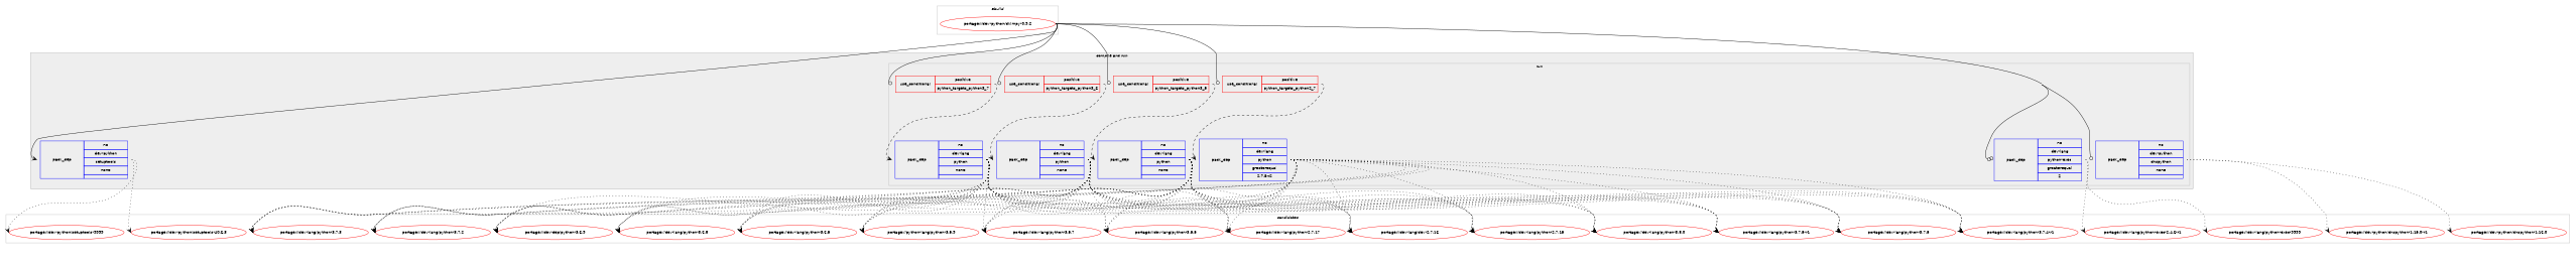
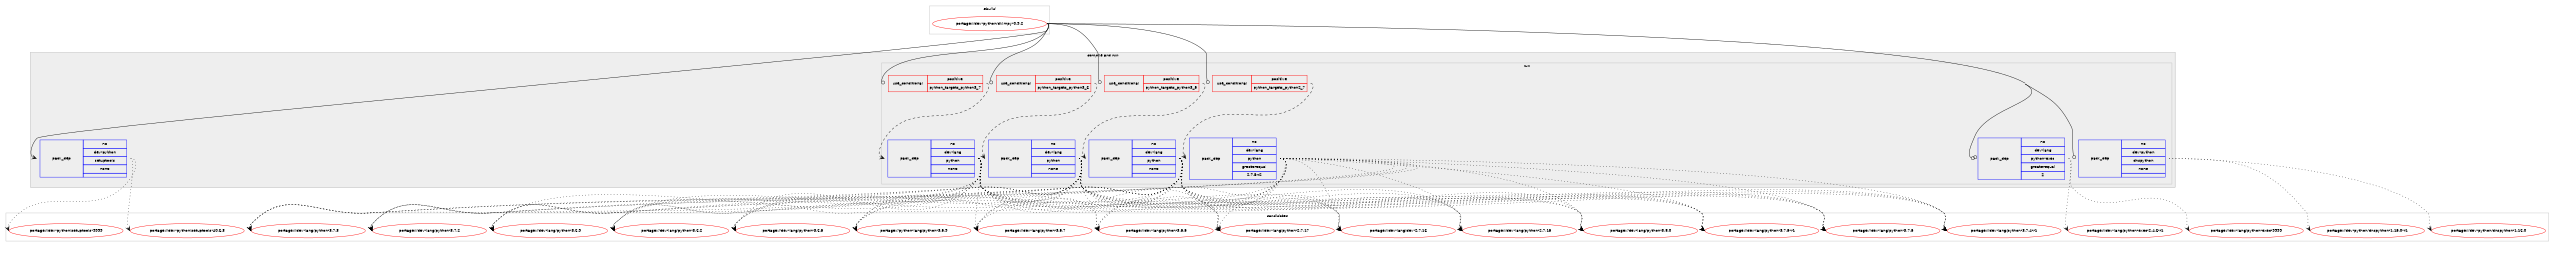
  digraph {
    compound=true
    concentrate=true
    fontname=Helvetica
    fontsize=10
    newrank=true
    rankdir=TB
    ranksep=1.5
    node [color=red fontname=Helvetica fontsize=10]
    edge [arrowhead=vee headport=w style=dotted tailport=e weight=100]
    n1 [label="portage://dev-python/dkimpy-0.9.2" width=4]
    n2 [color=blue label=<<TABLE BORDER="0" CELLBORDER="1" CELLSPACING="0" CELLPADDING="4" WIDTH="220"><TR><TD ROWSPAN="6" CELLPADDING="30">pack_dep</TD></TR><TR><TD WIDTH="110">no</TD></TR><TR><TD>dev-python</TD></TR><TR><TD>setuptools</TD></TR><TR><TD>none</TD></TR><TR><TD></TD></TR></TABLE>> shape=none]
    n3 [color=blue label=<<TABLE BORDER="0" CELLBORDER="1" CELLSPACING="0" CELLPADDING="4" WIDTH="220"><TR><TD ROWSPAN="6" CELLPADDING="30">pack_dep</TD></TR><TR><TD WIDTH="110">no</TD></TR><TR><TD>dev-lang</TD></TR><TR><TD>python</TD></TR><TR><TD>greaterequal</TD></TR><TR><TD>2.7.5-r2</TD></TR></TABLE>> shape=none]
    n4 [label=<<TABLE BORDER="0" CELLBORDER="1" CELLSPACING="0" CELLPADDING="4"><TR><TD ROWSPAN="3" CELLPADDING="10">use_conditional</TD></TR><TR><TD>positive</TD></TR><TR><TD>python_targets_python2_7</TD></TR></TABLE>> shape=none]
    n5 [color=blue label=<<TABLE BORDER="0" CELLBORDER="1" CELLSPACING="0" CELLPADDING="4" WIDTH="220"><TR><TD ROWSPAN="6" CELLPADDING="30">pack_dep</TD></TR><TR><TD WIDTH="110">no</TD></TR><TR><TD>dev-lang</TD></TR><TR><TD>python</TD></TR><TR><TD>none</TD></TR><TR><TD></TD></TR></TABLE>> shape=none]
    n6 [label=<<TABLE BORDER="0" CELLBORDER="1" CELLSPACING="0" CELLPADDING="4"><TR><TD ROWSPAN="3" CELLPADDING="10">use_conditional</TD></TR><TR><TD>positive</TD></TR><TR><TD>python_targets_python3_5</TD></TR></TABLE>> shape=none]
    n7 [color=blue label=<<TABLE BORDER="0" CELLBORDER="1" CELLSPACING="0" CELLPADDING="4" WIDTH="220"><TR><TD ROWSPAN="6" CELLPADDING="30">pack_dep</TD></TR><TR><TD WIDTH="110">no</TD></TR><TR><TD>dev-lang</TD></TR><TR><TD>python</TD></TR><TR><TD>none</TD></TR><TR><TD></TD></TR></TABLE>> shape=none]
    n8 [label=<<TABLE BORDER="0" CELLBORDER="1" CELLSPACING="0" CELLPADDING="4"><TR><TD ROWSPAN="3" CELLPADDING="10">use_conditional</TD></TR><TR><TD>positive</TD></TR><TR><TD>python_targets_python3_6</TD></TR></TABLE>> shape=none]
    n9 [color=blue label=<<TABLE BORDER="0" CELLBORDER="1" CELLSPACING="0" CELLPADDING="4" WIDTH="220"><TR><TD ROWSPAN="6" CELLPADDING="30">pack_dep</TD></TR><TR><TD WIDTH="110">no</TD></TR><TR><TD>dev-lang</TD></TR><TR><TD>python</TD></TR><TR><TD>none</TD></TR><TR><TD></TD></TR></TABLE>> shape=none]
    n10 [label=<<TABLE BORDER="0" CELLBORDER="1" CELLSPACING="0" CELLPADDING="4"><TR><TD ROWSPAN="3" CELLPADDING="10">use_conditional</TD></TR><TR><TD>positive</TD></TR><TR><TD>python_targets_python3_7</TD></TR></TABLE>> shape=none]
    n11 [color=blue label=<<TABLE BORDER="0" CELLBORDER="1" CELLSPACING="0" CELLPADDING="4" WIDTH="220"><TR><TD ROWSPAN="6" CELLPADDING="30">pack_dep</TD></TR><TR><TD WIDTH="110">no</TD></TR><TR><TD>dev-lang</TD></TR><TR><TD>python-exec</TD></TR><TR><TD>greaterequal</TD></TR><TR><TD>2</TD></TR></TABLE>> shape=none]
    n12 [color=blue label=<<TABLE BORDER="0" CELLBORDER="1" CELLSPACING="0" CELLPADDING="4" WIDTH="220"><TR><TD ROWSPAN="6" CELLPADDING="30">pack_dep</TD></TR><TR><TD WIDTH="110">no</TD></TR><TR><TD>dev-python</TD></TR><TR><TD>dnspython</TD></TR><TR><TD>none</TD></TR><TR><TD></TD></TR></TABLE>> shape=none]
    n13 [label="portage://dev-python/setuptools-40.6.3" width=4]
    n14 [label="portage://dev-python/setuptools-9999" width=4]
    n15 [label="portage://dev-lang/python-2.7.15" width=4]
    n16 [label="portage://dev-lang/dev-2.7.16" width=4]
    n17 [label="portage://dev-lang/python-2.7.17" width=4]
    n18 [label="portage://dev-lang/python-3.5.5" width=4]
    n19 [label="portage://dev-lang/python-3.5.7" width=4]
    n20 [label="portage://python-lang/python-3.5.9" width=4]
    n21 [label="portage://dev-lang/python-3.6.5" width=4]
-   n22 [label="portage://dev-lang/python-3.6.8" width=4]
-   n23 [label="portage://dev-dep/python-3.6.9" width=4]
+   n22 [label="portage://dev-lang/python-3.6.2" width=4]
+   n23 [label="portage://dev-lang/python-3.6.9" width=4]
    n24 [label="portage://dev-lang/python-3.7.2" width=4]
    n25 [label="portage://dev-lang/python-3.7.3" width=4]
    n26 [label="portage://dev-lang/python-3.7.4-r1" width=4]
    n27 [label="portage://dev-lang/python-3.7.5" width=4]
    n28 [label="portage://dev-lang/python-3.7.5-r1" width=4]
    n29 [label="portage://dev-lang/python-3.8.0" width=4]
    n30 [label="portage://dev-lang/python-exec-2.4.6-r1" width=4]
    n31 [label="portage://dev-lang/python-exec-9999" width=4]
    n32 [label="portage://dev-python/dnspython-1.15.0-r1" width=4]
    n33 [label="portage://dev-python/dnspython-1.16.0" width=4]
    subgraph cluster_1 {
      color=gray
      label=<<i>ebuild</i>>
      rank=same
      n1
    }
    subgraph cluster_2 {
      color=gray
      label=<<i>dependencies</i>>
      subgraph cluster_3 {
        color=gray
        fillcolor="#eeeeee"
        label=<<i>compile</i>>
        style=filled
        subgraph sub_4 {
          color=gray
          fillcolor="#eeeeee"
          label=<<i>compile</i>>
          style=filled
          n2
        }
      }
      subgraph cluster_5 {
        color=gray
        fillcolor="#eeeeee"
        label=<<i>compile and run</i>>
        style=filled
      }
      subgraph cluster_6 {
        color=gray
        fillcolor="#eeeeee"
        label=<<i>run</i>>
        style=filled
        subgraph sub_7 {
          color=gray
          fillcolor="#eeeeee"
          label=<<i>run</i>>
          style=filled
          n4
          subgraph sub_8 {
            color=gray
            fillcolor="#eeeeee"
            label=<<i>run</i>>
            style=filled
            n3
          }
        }
        subgraph sub_9 {
          color=gray
          fillcolor="#eeeeee"
          label=<<i>run</i>>
          style=filled
          n6
          subgraph sub_10 {
            color=gray
            fillcolor="#eeeeee"
            label=<<i>run</i>>
            style=filled
            n5
          }
        }
        subgraph sub_11 {
          color=gray
          fillcolor="#eeeeee"
          label=<<i>run</i>>
          style=filled
          n8
          subgraph sub_12 {
            color=gray
            fillcolor="#eeeeee"
            label=<<i>run</i>>
            style=filled
            n7
          }
        }
        subgraph sub_13 {
          color=gray
          fillcolor="#eeeeee"
          label=<<i>run</i>>
          style=filled
          n10
          subgraph sub_14 {
            color=gray
            fillcolor="#eeeeee"
            label=<<i>run</i>>
            style=filled
            n9
          }
        }
        subgraph sub_15 {
          color=gray
          fillcolor="#eeeeee"
          label=<<i>run</i>>
          style=filled
          n11
        }
        subgraph sub_16 {
          color=gray
          fillcolor="#eeeeee"
          label=<<i>run</i>>
          style=filled
          n12
        }
      }
    }
    subgraph cluster_17 {
      color=gray
      label=<<i>candidates</i>>
      rank=same
      subgraph sub_18 {
        color=black
        label=<<i>candidates</i>>
        nodesep=1
        rank=same
        n13
        n14
      }
      subgraph sub_19 {
        color=black
        label=<<i>candidates</i>>
        nodesep=1
        rank=same
        n15
        n16
        n17
        n18
        n19
        n20
        n21
        n22
        n23
        n24
        n25
        n26
        n27
        n28
        n29
      }
      subgraph sub_20 {
        color=black
        label=<<i>candidates</i>>
        nodesep=1
        rank=same
        n15
        n16
        n17
        n18
        n19
        n20
        n21
        n22
        n23
        n24
        n25
        n26
        n27
        n28
        n29
      }
      subgraph sub_21 {
        color=black
        label=<<i>candidates</i>>
        nodesep=1
        rank=same
        n15
        n16
        n17
        n18
        n19
        n20
        n21
        n22
        n23
        n24
        n25
        n26
        n27
        n28
        n29
      }
      subgraph sub_22 {
        color=black
        label=<<i>candidates</i>>
        nodesep=1
        rank=same
        n15
        n16
        n17
        n18
        n19
        n20
        n21
        n22
        n23
        n24
        n25
        n26
        n27
        n28
        n29
      }
      subgraph sub_23 {
        color=black
        label=<<i>candidates</i>>
        nodesep=1
        rank=same
        n30
        n31
      }
      subgraph sub_24 {
        color=black
        label=<<i>candidates</i>>
        nodesep=1
        rank=same
        n32
        n33
      }
    }
    n1 -> n2 [style=solid weight=20]
    n1 -> n4 [arrowhead=odot style=solid weight=20]
    n1 -> n6 [arrowhead=odot style=solid weight=20]
    n1 -> n8 [arrowhead=odot style=solid weight=20]
    n1 -> n10 [arrowhead=odot style=solid weight=20]
    n1 -> n11 [arrowhead=odot style=solid weight=20]
    n1 -> n12 [arrowhead=odot style=solid weight=20]
    n2 -> n13
    n2 -> n14
    n3 -> n15
    n3 -> n16
    n3 -> n17
    n3 -> n18
    n3 -> n19
    n3 -> n20
    n3 -> n21
    n3 -> n22
    n3 -> n23
    n3 -> n24
    n3 -> n25
    n3 -> n26
    n3 -> n27
    n3 -> n28
    n3 -> n29
    n4 -> n3 [style=dashed weight=20]
    n5 -> n15
    n5 -> n16
    n5 -> n17
    n5 -> n18
    n5 -> n19
    n5 -> n20
    n5 -> n21
    n5 -> n22
    n5 -> n23
    n5 -> n24
    n5 -> n25
    n5 -> n26
    n5 -> n27
    n5 -> n28
    n5 -> n29
    n6 -> n5 [style=dashed weight=20]
    n7 -> n15
    n7 -> n16
    n7 -> n17
    n7 -> n18
    n7 -> n19
    n7 -> n20
    n7 -> n21
    n7 -> n22
    n7 -> n23
    n7 -> n24
    n7 -> n25
    n7 -> n26
    n7 -> n27
    n7 -> n28
    n7 -> n29
    n8 -> n7 [style=dashed weight=20]
    n9 -> n15
    n9 -> n16
    n9 -> n17
    n9 -> n18
    n9 -> n19
    n9 -> n20
    n9 -> n21
    n9 -> n22
    n9 -> n23
    n9 -> n24
    n9 -> n25
    n9 -> n26
    n9 -> n27
    n9 -> n28
    n9 -> n29
    n10 -> n9 [style=dashed weight=20]
    n11 -> n30
    n11 -> n31
    n12 -> n32
    n12 -> n33
  }
